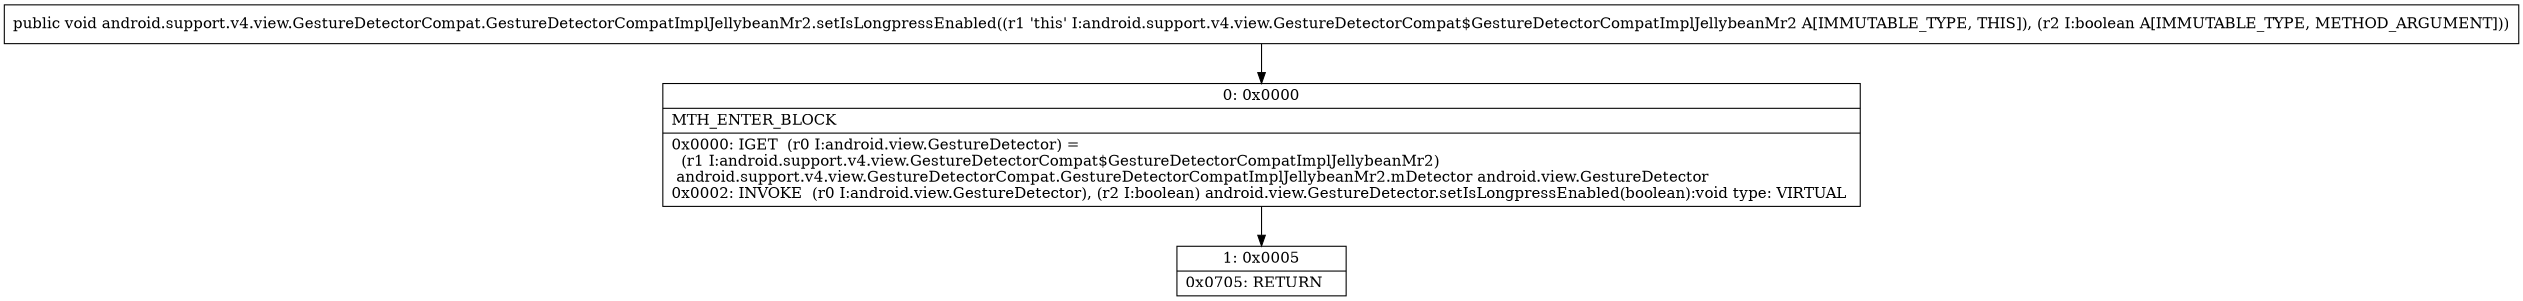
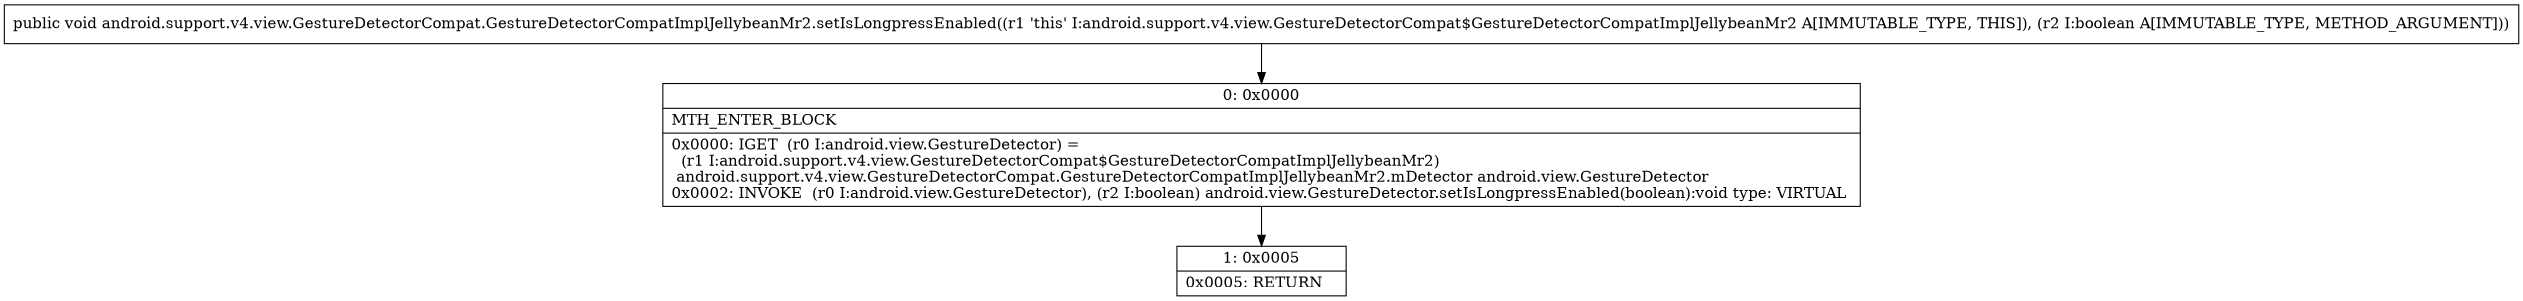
  digraph {
    node [shape=record]
    n1 [label="{0\:\ 0x0000|MTH_ENTER_BLOCK\l|0x0000: IGET  (r0 I:android.view.GestureDetector) = \l  (r1 I:android.support.v4.view.GestureDetectorCompat$GestureDetectorCompatImplJellybeanMr2)\l android.support.v4.view.GestureDetectorCompat.GestureDetectorCompatImplJellybeanMr2.mDetector android.view.GestureDetector \l0x0002: INVOKE  (r0 I:android.view.GestureDetector), (r2 I:boolean) android.view.GestureDetector.setIsLongpressEnabled(boolean):void type: VIRTUAL \l}"]
-   n2 [label="{1\:\ 0x0005|0x0705: RETURN   \l}"]
+   n2 [label="{1\:\ 0x0005|0x0005: RETURN   \l}"]
    n3 [label="{public void android.support.v4.view.GestureDetectorCompat.GestureDetectorCompatImplJellybeanMr2.setIsLongpressEnabled((r1 'this' I:android.support.v4.view.GestureDetectorCompat$GestureDetectorCompatImplJellybeanMr2 A[IMMUTABLE_TYPE, THIS]), (r2 I:boolean A[IMMUTABLE_TYPE, METHOD_ARGUMENT])) }"]
    n1 -> n2
    n3 -> n1
  }
